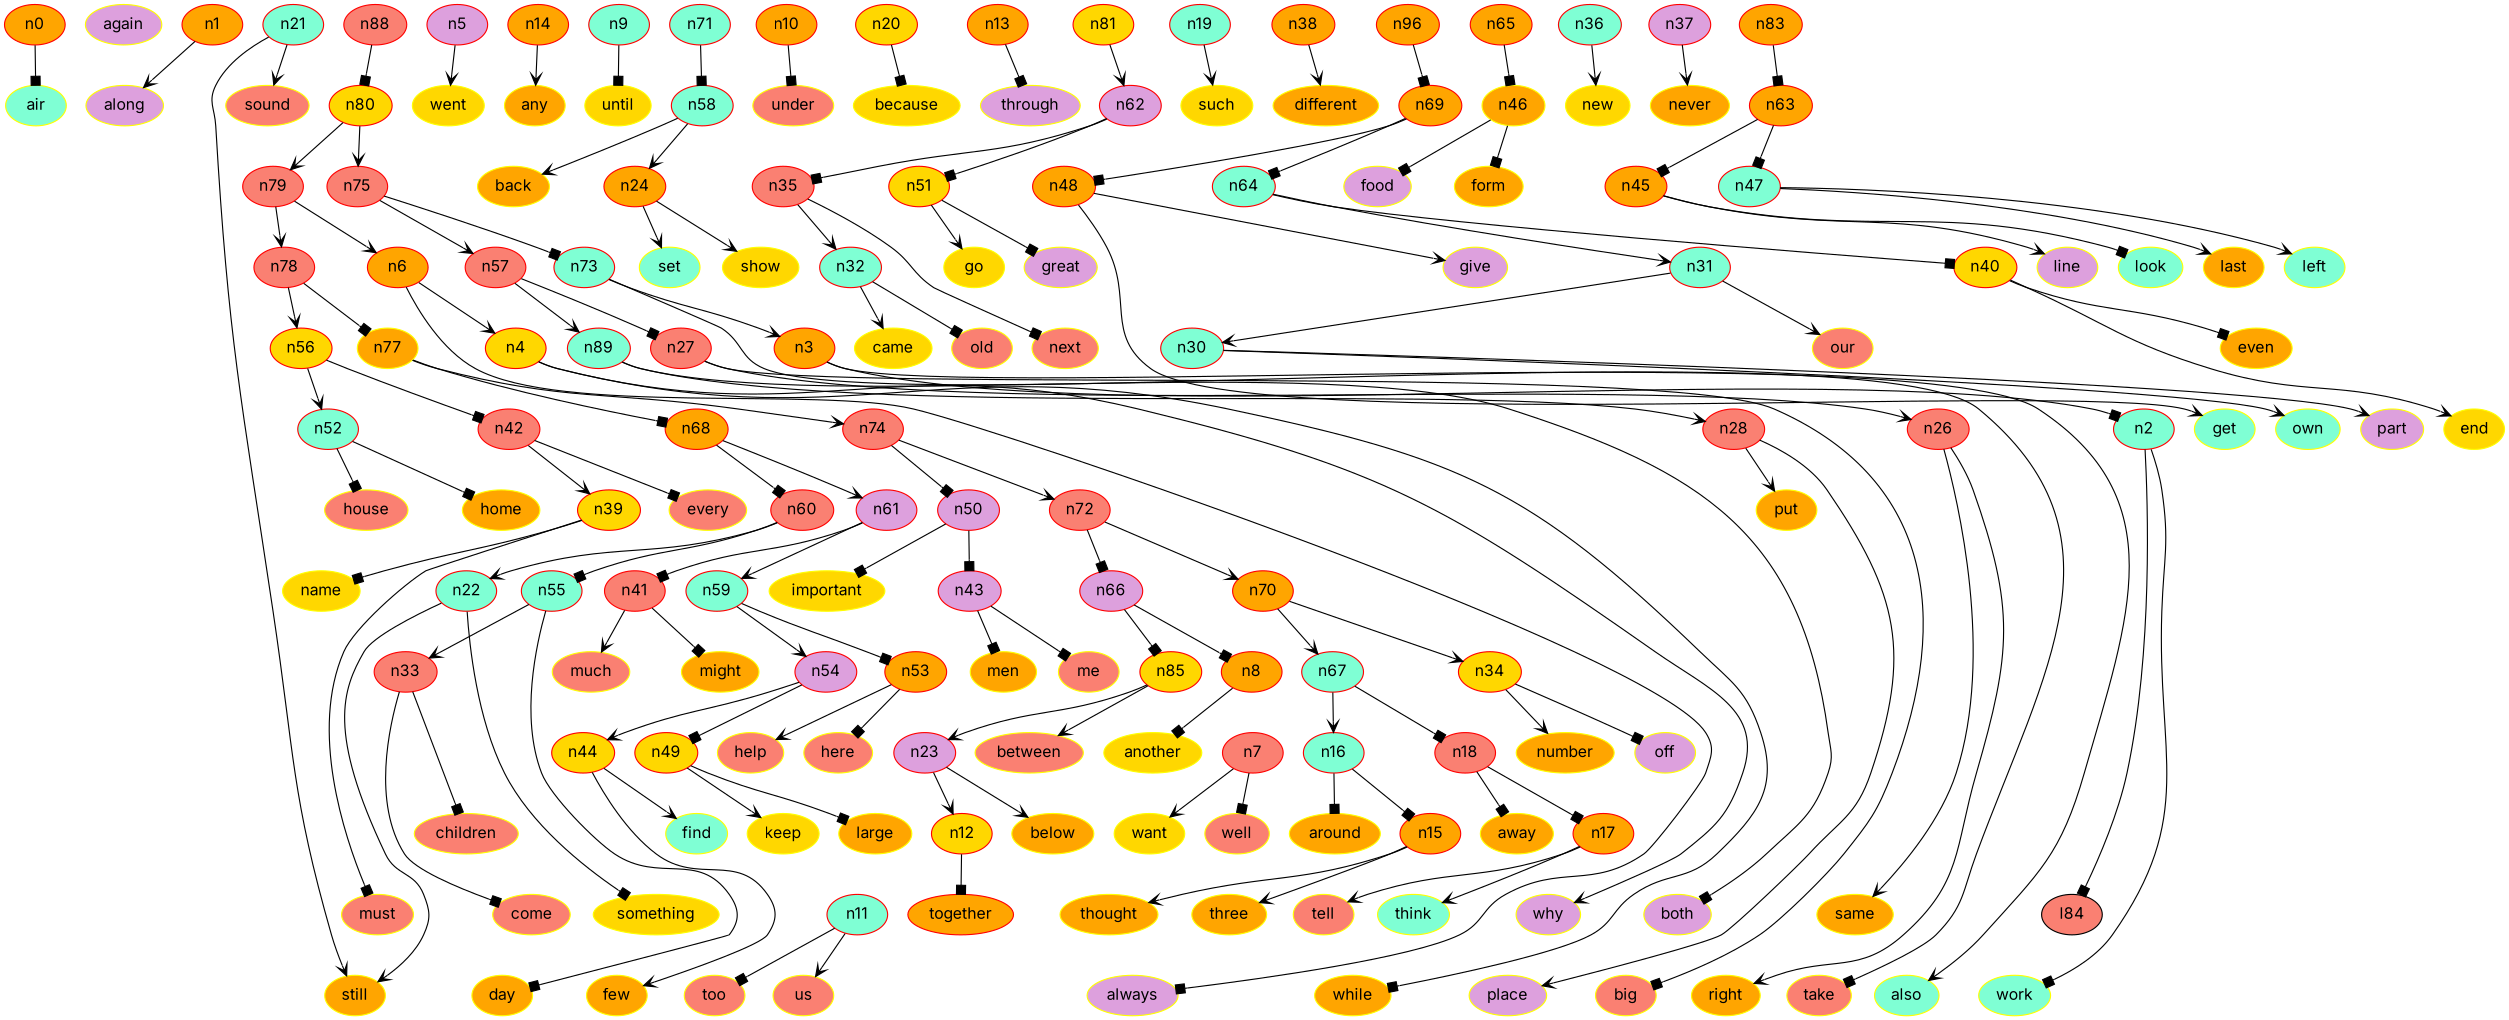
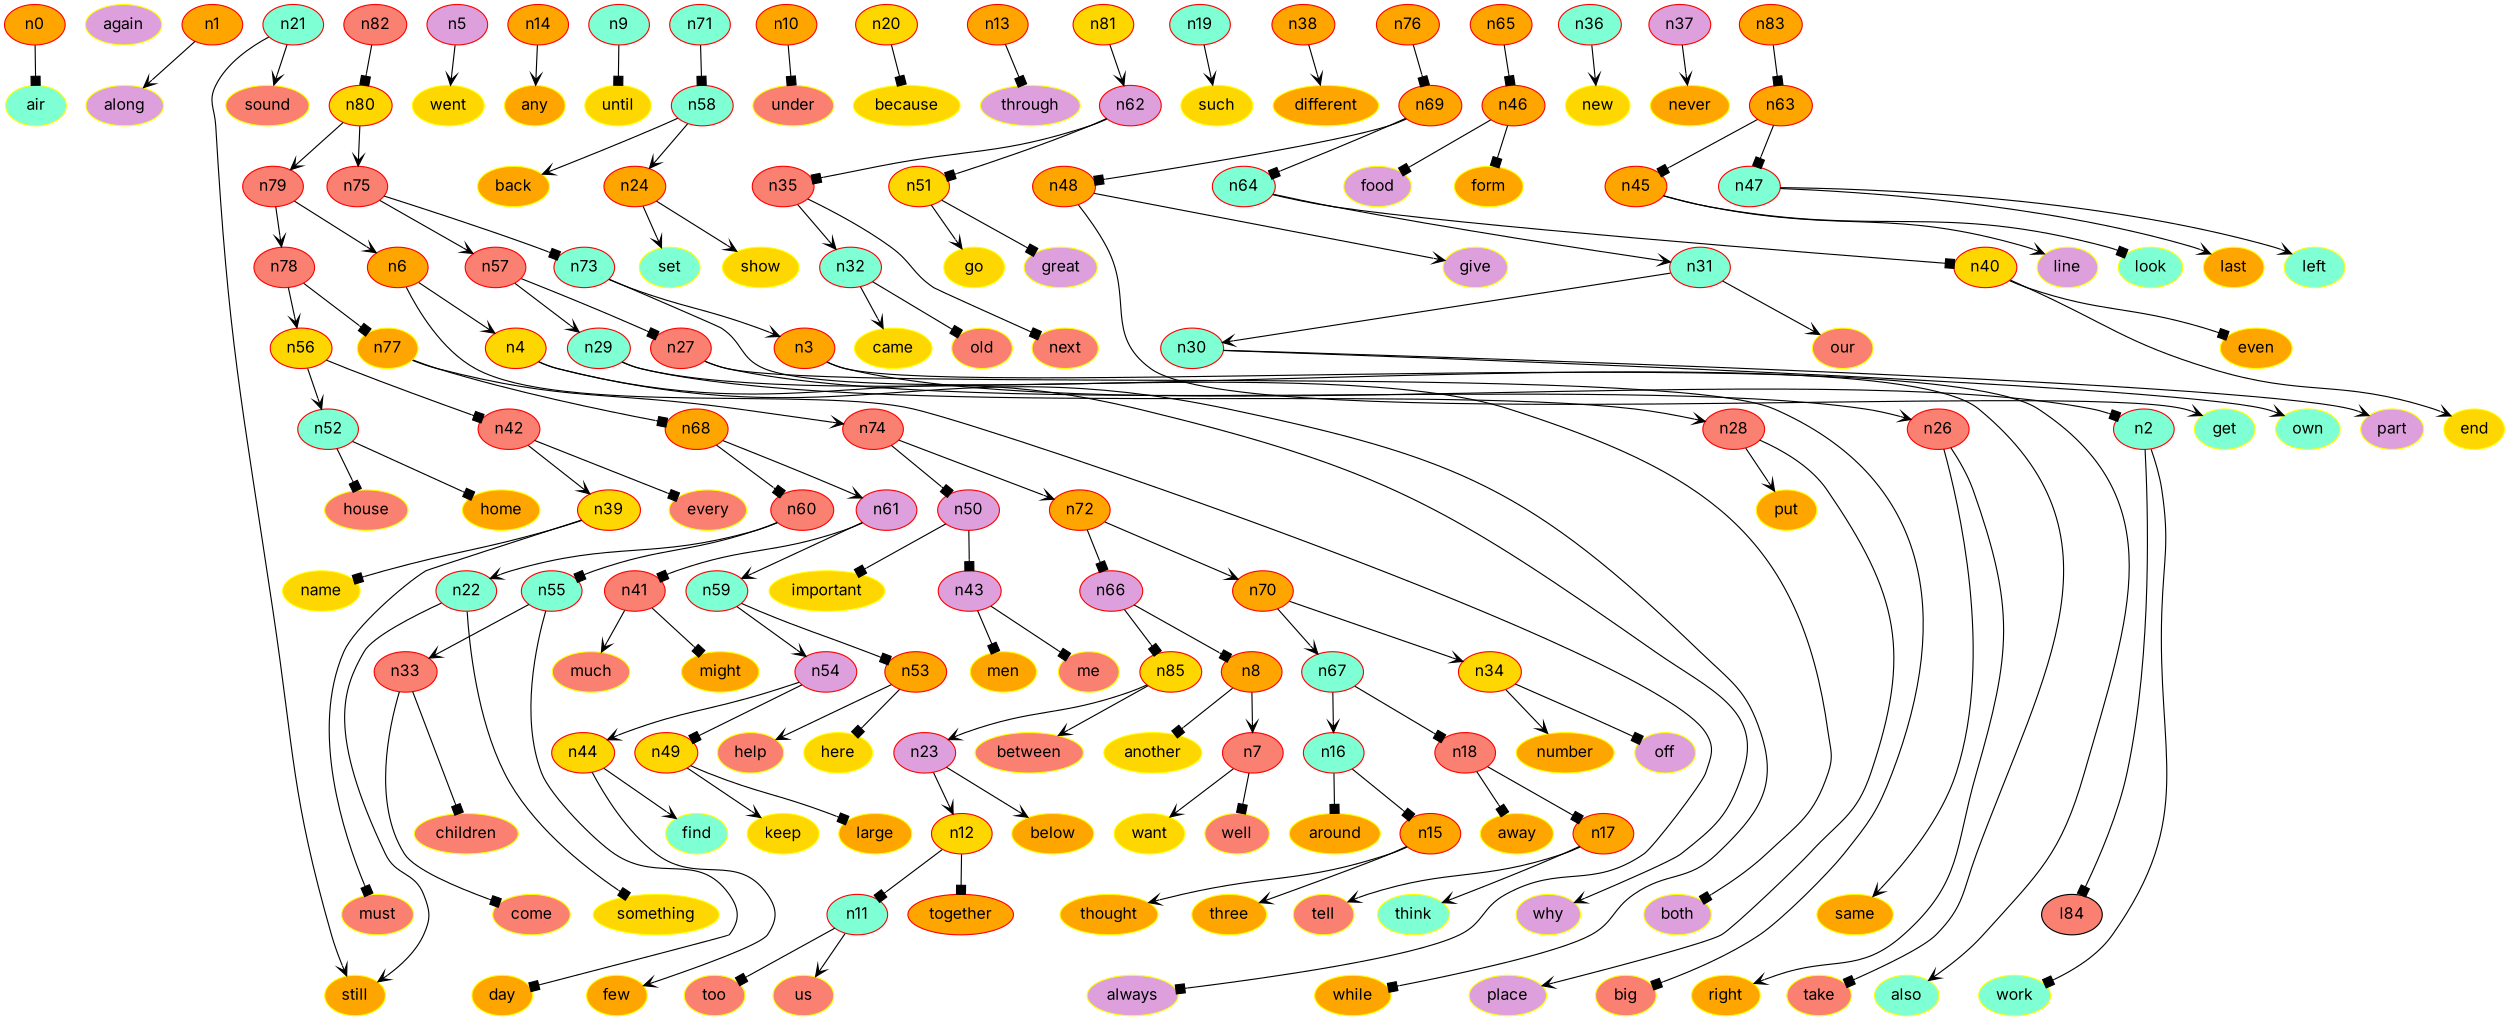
  digraph {
    fontname=Inter
    node [color=yellow fillcolor=orange fontname=Inter style=filled]
    edge [arrowhead=vee fontname=Inter weight=0.000]
    l1 [fillcolor=aquamarine label=air]
    n0 [color=red]
    l0 [fillcolor=plum label=again]
    l2 [fillcolor=plum label=along]
    n1 [color=red]
    n2 [color=red fillcolor=aquamarine]
    l83 [fillcolor=aquamarine label=work]
    l84 [fillcolor=salmon color=""]
    n3 [color=red]
    l3 [fillcolor=aquamarine label=also]
    n4 [color=red fillcolor=gold]
    l81 [label=while]
    l82 [fillcolor=plum label=why]
    l4 [fillcolor=plum label=always]
    n5 [color=red fillcolor=plum]
    l80 [fillcolor=gold label=went]
    l5 [fillcolor=gold label=another]
    n6 [color=red]
    l6 [label=any]
    n7 [color=red fillcolor=salmon]
    l78 [fillcolor=gold label=want]
    l79 [fillcolor=salmon label=well]
    l7 [label=around]
    n8 [color=red]
    l8 [label=away]
    n9 [color=red fillcolor=aquamarine]
    l76 [fillcolor=gold label=until]
    l9 [label=back]
    l75 [fillcolor=salmon label=under]
    n10 [color=red]
    l10 [fillcolor=gold label=because]
    n11 [color=red fillcolor=aquamarine]
    l74 [fillcolor=salmon label=too]
    l77 [fillcolor=salmon label=us]
    l11 [label=below]
    n12 [color=red fillcolor=gold]
    l73 [color=red label=together]
    l12 [fillcolor=salmon label=between]
    l72 [fillcolor=plum label=through]
    n13 [color=red]
    l13 [fillcolor=salmon label=big]
    n14 [color=red]
    l14 [fillcolor=plum label=both]
    l70 [label=thought]
    n15 [color=red]
    l71 [label=three]
    l15 [fillcolor=gold label=came]
    n16 [color=red fillcolor=aquamarine]
    l16 [fillcolor=salmon label=children]
    l68 [fillcolor=salmon label=tell]
    n17 [color=red]
    l69 [fillcolor=aquamarine label=think]
    l17 [fillcolor=salmon label=come]
    n18 [color=red fillcolor=salmon]
    l18 [label=day]
    n19 [color=red fillcolor=aquamarine]
    l66 [fillcolor=gold label=such]
    l19 [label=different]
    n20 [color=red fillcolor=gold]
    l20 [fillcolor=gold label=end]
    n21 [color=red fillcolor=aquamarine]
    l64 [fillcolor=salmon label=sound]
    l65 [label=still]
    l21 [label=even]
    n22 [color=red fillcolor=aquamarine]
    l63 [fillcolor=gold label=something]
    l22 [fillcolor=salmon label=every]
    n23 [color=red fillcolor=plum]
    l23 [label=few]
    l61 [fillcolor=aquamarine label=set]
    n24 [color=red]
    l62 [fillcolor=gold label=show]
    l24 [fillcolor=aquamarine label=find]
    n25 [color=red fillcolor=gold label=n85]
    l25 [fillcolor=plum label=food]
    n26 [color=red fillcolor=salmon]
    l59 [label=right]
    l60 [label=same]
    l26 [label=form]
    n27 [color=red fillcolor=salmon]
    l27 [fillcolor=aquamarine label=get]
    n28 [color=red fillcolor=salmon]
    l57 [fillcolor=plum label=place]
    l58 [label=put]
    l28 [fillcolor=plum label=give]
-   n29 [color=red fillcolor=aquamarine label=n89]
+   n29 [color=red fillcolor=aquamarine]
    l29 [fillcolor=gold label=go]
    n30 [color=red fillcolor=aquamarine]
    l55 [fillcolor=aquamarine label=own]
    l56 [fillcolor=plum label=part]
    l30 [fillcolor=plum label=great]
    n31 [color=red fillcolor=aquamarine]
    l54 [fillcolor=salmon label=our]
    l31 [fillcolor=salmon label=help]
    n32 [color=red fillcolor=aquamarine]
    l53 [fillcolor=salmon label=old]
-   l32 [fillcolor=salmon label=here]
+   l32 [fillcolor=gold label=here]
    n33 [color=red fillcolor=salmon]
    l33 [label=home]
    n34 [color=red fillcolor=gold]
    l51 [label=number]
    l52 [fillcolor=plum label=off]
    l34 [fillcolor=salmon label=house]
    n35 [color=red fillcolor=salmon]
    l50 [fillcolor=salmon label=next]
    l35 [fillcolor=gold label=important]
    n36 [color=red fillcolor=aquamarine]
    l49 [fillcolor=gold label=new]
    l36 [fillcolor=gold label=keep]
    n37 [color=red fillcolor=plum]
    l48 [label=never]
    l37 [label=large]
    n38 [color=red]
    l38 [label=last]
    n39 [color=red fillcolor=gold]
    l46 [fillcolor=salmon label=must]
    l47 [fillcolor=gold label=name]
    l39 [fillcolor=aquamarine label=left]
    n40 [color=red fillcolor=gold]
    l40 [fillcolor=plum label=line]
    n41 [color=red fillcolor=salmon]
    l44 [label=might]
    l45 [fillcolor=salmon label=much]
    l41 [fillcolor=aquamarine label=look]
    n42 [color=red fillcolor=salmon]
    l42 [fillcolor=salmon label=me]
    n43 [color=red fillcolor=plum]
    l43 [label=men]
    n44 [color=red fillcolor=gold]
    n45 [color=red]
-   n46
+   n46 [color=red]
    n47 [color=red fillcolor=aquamarine]
    n48 [color=red]
    n49 [color=red fillcolor=gold]
    n50 [color=red fillcolor=plum]
    n51 [color=red fillcolor=gold]
    n52 [color=red fillcolor=aquamarine]
    n53 [color=red]
    n54 [color=red fillcolor=plum]
    n55 [color=red fillcolor=aquamarine]
    n56 [color=red fillcolor=gold]
    n57 [color=red fillcolor=salmon]
    n58 [color=red fillcolor=aquamarine]
    n59 [color=red fillcolor=aquamarine]
    n60 [color=red fillcolor=salmon]
    n61 [color=red fillcolor=plum]
    n62 [color=red fillcolor=plum]
    n63 [color=red]
    n64 [color=red fillcolor=aquamarine]
    n65 [color=red]
    n66 [color=red fillcolor=plum]
    n67 [color=red fillcolor=aquamarine]
    l67 [fillcolor=salmon label=take]
    n68 [color=red]
    n69 [color=red]
    n70 [color=red]
    n71 [color=red fillcolor=aquamarine]
-   n72 [color=red fillcolor=salmon]
+   n72 [color=red]
    n73 [color=red fillcolor=aquamarine]
    n74 [color=red fillcolor=salmon]
    n75 [color=red fillcolor=salmon]
-   n76 [color=red label=n96]
+   n76 [color=red]
    n77
    n78 [color=red fillcolor=salmon]
    n79 [color=red fillcolor=salmon]
    n80 [color=red fillcolor=gold]
    n81 [color=red fillcolor=gold]
-   n82 [color=red fillcolor=salmon label=n88]
+   n82 [color=red fillcolor=salmon]
    n83 [color=red]
    n0 -> l1 [arrowhead=box]
    n1 -> l2
    n2 -> l83 [arrowhead=box]
    n2 -> l84 [arrowhead=box]
    n3 -> n2 [arrowhead=box]
    n3 -> l3
    n4 -> l81 [arrowhead=box]
    n4 -> l82
    n5 -> l80
    n6 -> n4
    n6 -> l4 [arrowhead=box]
    n7 -> l78
    n7 -> l79 [arrowhead=box]
    n8 -> l5 [arrowhead=box]
+   n8 -> n7
    n9 -> l76 [arrowhead=box]
    n10 -> l75 [arrowhead=box]
    n11 -> l74 [arrowhead=box]
    n11 -> l77
+   n12 -> n11 [arrowhead=box]
    n12 -> l73 [arrowhead=box]
    n13 -> l72 [arrowhead=box]
    n14 -> l6
    n15 -> l70
    n15 -> l71
    n16 -> l7 [arrowhead=box]
    n16 -> n15 [arrowhead=box]
    n17 -> l68
    n17 -> l69
    n18 -> l8 [arrowhead=box]
    n18 -> n17 [arrowhead=box]
    n19 -> l66
    n20 -> l10 [arrowhead=box]
    n21 -> l64
    n21 -> l65
    n22 -> l65
    n22 -> l63 [arrowhead=box]
    n23 -> l11
    n23 -> n12
    n24 -> l61
    n24 -> l62
    n25 -> l12
    n25 -> n23
    n26 -> l59
    n26 -> l60
    n27 -> l13 [arrowhead=box]
    n27 -> n26
    n28 -> l57
    n28 -> l58
    n29 -> l14 [arrowhead=box]
    n29 -> n28
    n30 -> l55
    n30 -> l56
    n31 -> n30
    n31 -> l54
    n32 -> l15
    n32 -> l53 [arrowhead=box]
    n33 -> l16 [arrowhead=box]
    n33 -> l17 [arrowhead=box]
    n34 -> l51
    n34 -> l52 [arrowhead=box]
    n35 -> n32
    n35 -> l50 [arrowhead=box]
    n36 -> l49
    n37 -> l48
    n38 -> l19
    n39 -> l46 [arrowhead=box]
    n39 -> l47 [arrowhead=box]
    n40 -> l20
    n40 -> l21 [arrowhead=box]
    n41 -> l44 [arrowhead=box]
    n41 -> l45
    n42 -> l22 [arrowhead=box]
    n42 -> n39
    n43 -> l42 [arrowhead=box]
    n43 -> l43 [arrowhead=box]
    n44 -> l23
    n44 -> l24
    n45 -> l40
    n45 -> l41 [arrowhead=box]
    n46 -> l25 [arrowhead=box]
    n46 -> l26 [arrowhead=box]
    n47 -> l38
    n47 -> l39
    n48 -> l27
    n48 -> l28
    n49 -> l36
    n49 -> l37 [arrowhead=box]
    n50 -> l35 [arrowhead=box]
    n50 -> n43 [arrowhead=box]
    n51 -> l29
    n51 -> l30 [arrowhead=box]
    n52 -> l33 [arrowhead=box]
    n52 -> l34 [arrowhead=box]
    n53 -> l31
    n53 -> l32 [arrowhead=box]
    n54 -> n44 [weight=0.002]
    n54 -> n49 [arrowhead=box weight=0.002]
    n55 -> l18 [arrowhead=box weight=0.012]
    n55 -> n33 [weight=0.012]
    n56 -> n42 [arrowhead=box weight=0.013]
    n56 -> n52 [weight=0.013]
    n57 -> n27 [arrowhead=box weight=0.023]
    n57 -> n29 [weight=0.023]
    n58 -> l9 [weight=0.023]
    n58 -> n24 [weight=0.023]
    n59 -> n53 [arrowhead=box weight=0.045]
    n59 -> n54 [weight=0.045]
    n60 -> n22 [weight=0.052]
    n60 -> n55 [arrowhead=box weight=0.052]
    n61 -> n41 [arrowhead=box weight=0.060]
    n61 -> n59 [weight=0.060]
    n62 -> n35 [arrowhead=box weight=0.072]
    n62 -> n51 [arrowhead=box weight=0.072]
    n63 -> n45 [arrowhead=box weight=0.078]
    n63 -> n47 [arrowhead=box weight=0.078]
    n64 -> n31 [weight=0.085]
    n64 -> n40 [arrowhead=box weight=0.085]
    n65 -> n46 [arrowhead=box weight=0.095]
    n66 -> n8 [arrowhead=box weight=0.097]
    n66 -> n25 [arrowhead=box weight=0.097]
    n67 -> n16 [weight=0.099]
    n67 -> n18 [arrowhead=box weight=0.099]
    n68 -> n60 [arrowhead=box weight=0.101]
    n68 -> n61 [weight=0.101]
    n69 -> n48 [arrowhead=box weight=0.103]
    n69 -> n64 [arrowhead=box weight=0.103]
    n70 -> n34 [weight=0.114]
    n70 -> n67 [weight=0.114]
    n71 -> n58 [arrowhead=box weight=0.129]
    n72 -> n66 [arrowhead=box weight=0.132]
    n72 -> n70 [weight=0.132]
    n73 -> n3 [weight=0.139]
    n73 -> l67 [arrowhead=box weight=0.139]
    n74 -> n50 [arrowhead=box weight=0.155]
    n74 -> n72 [weight=0.155]
    n75 -> n57 [weight=0.156]
    n75 -> n73 [arrowhead=box weight=0.156]
    n76 -> n69 [arrowhead=box weight=0.159]
    n77 -> n68 [arrowhead=box weight=0.173]
    n77 -> n74 [weight=0.173]
    n78 -> n56 [weight=0.177]
    n78 -> n77 [arrowhead=box weight=0.177]
    n79 -> n6 [weight=0.197]
    n79 -> n78 [weight=0.197]
    n80 -> n75 [weight=0.221]
    n80 -> n79 [weight=0.221]
    n81 -> n62 [weight=0.240]
    n82 -> n80 [arrowhead=box weight=0.263]
    n83 -> n63 [arrowhead=box weight=0.500]
  }
